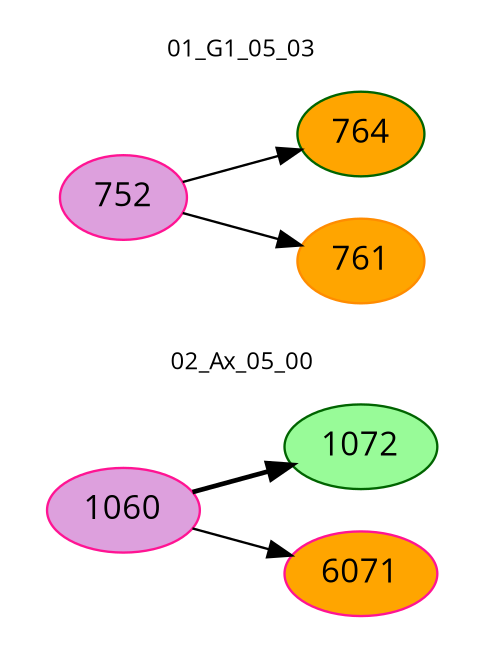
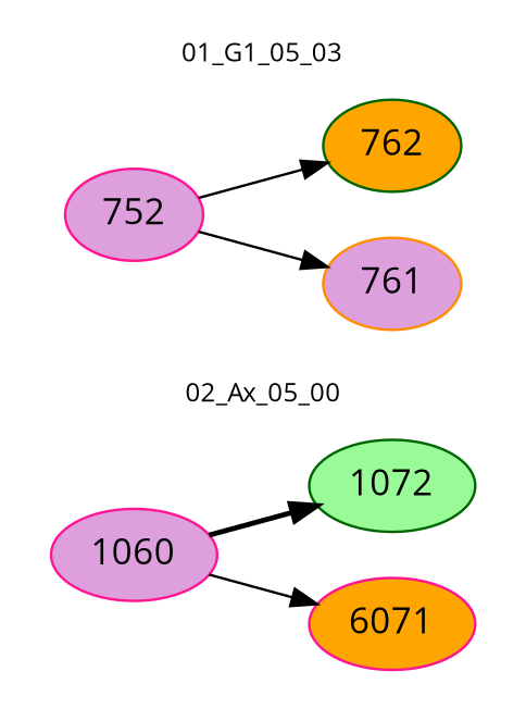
  digraph {
    fontname="Open Sans"
    rankdir=LR
    node [color=deeppink fillcolor=plum fontname="Open Sans" style=filled]
    edge [color=black fontname="Open Sans" style=solid]
    n1 [label=1060]
    n2 [fillcolor=orange label=6071]
    n3 [color=darkgreen fillcolor=palegreen label=1072]
    n4 [label=752]
-   n5 [color=darkorange fillcolor=orange label=761]
-   n6 [color=darkgreen fillcolor=orange label=764]
+   n5 [color=darkorange label=761]
+   n6 [color=darkgreen fillcolor=orange label=762]
    subgraph cluster_1 {
      color=white
      fontsize=10
      label="02_Ax_05_00"
      n1
      n2
      n3
    }
    subgraph cluster_2 {
      color=white
      fontsize=10
      label="01_G1_05_03"
      n4
      n5
      n6
    }
    n1 -> n2
    n1 -> n3 [style=bold]
    n4 -> n5
    n4 -> n6
  }
